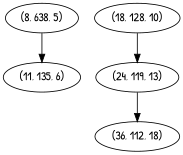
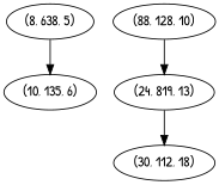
  digraph {
    fontname="Patrick Hand"
    node [fontname="Patrick Hand"]
    edge [fontname="Patrick Hand"]
    n1 [label="(8, 638, 5)"]
-   "(11, 135, 6)"
-   "(18, 128, 10)"
-   "(24, 119, 13)"
-   "(30, 112, 18)" [label="(36, 112, 18)"]
+   "(11, 135, 6)" [label="(10, 135, 6)"]
+   "(18, 128, 10)" [label="(88, 128, 10)"]
+   "(24, 119, 13)" [label="(24, 819, 13)"]
+   "(30, 112, 18)"
    n1 -> "(11, 135, 6)"
    "(18, 128, 10)" -> "(24, 119, 13)"
    "(24, 119, 13)" -> "(30, 112, 18)"
  }
